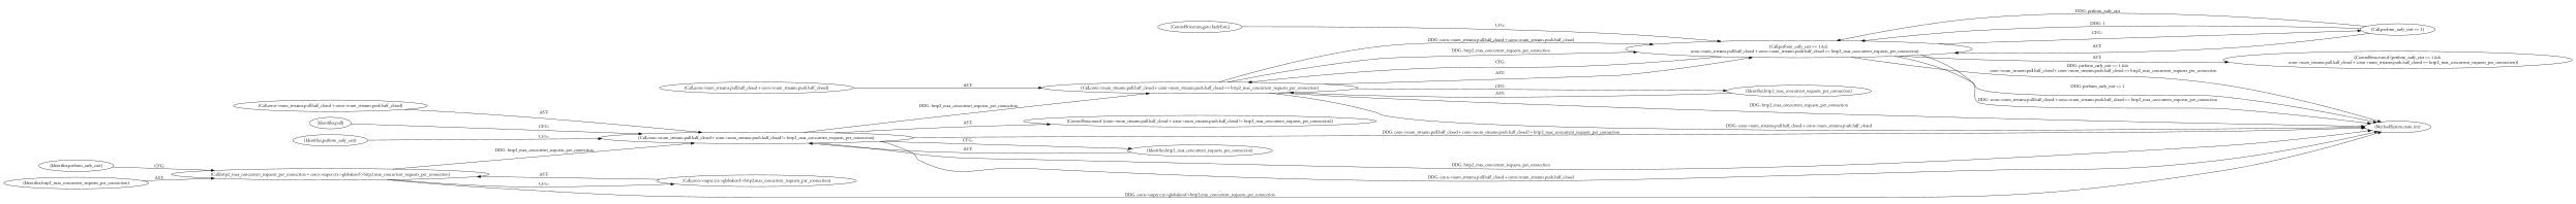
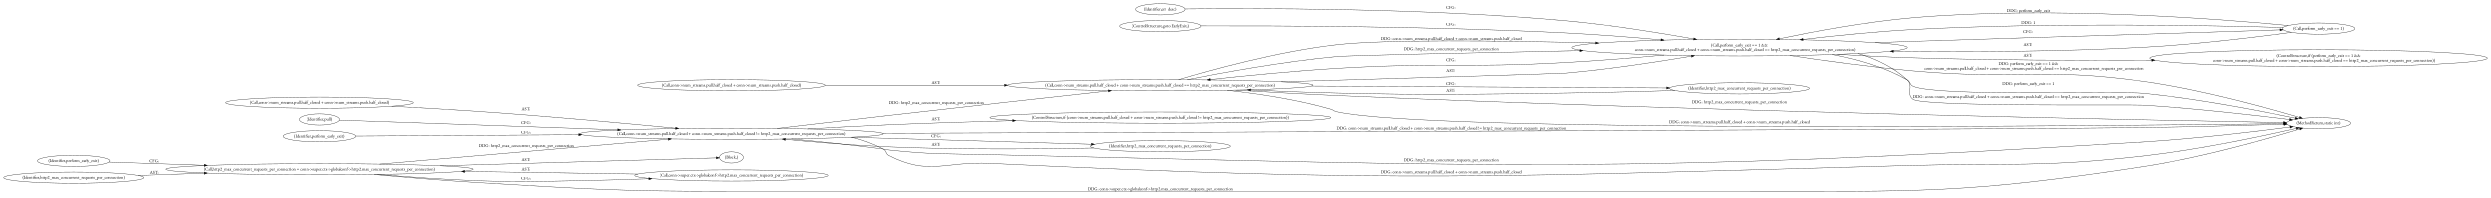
  digraph {
    fontname="EB Garamond"
    rankdir=LR
    node [fontname="EB Garamond"]
    edge [fontname="EB Garamond"]
    n1 [label="(Call,conn->num_streams.pull.half_closed + conn->num_streams.push.half_closed == http2_max_concurrent_requests_per_connection)"]
    n2 [label="(Call,perform_early_exit == 1 &&\n            conn->num_streams.pull.half_closed + conn->num_streams.push.half_closed == http2_max_concurrent_requests_per_connection)"]
    n3 [label="(Identifier,http2_max_concurrent_requests_per_connection)"]
    n4 [label="(MethodReturn,static int)"]
    n5 [label="(ControlStructure,if (perform_early_exit == 1 &&\n            conn->num_streams.pull.half_closed + conn->num_streams.push.half_closed == http2_max_concurrent_requests_per_connection))"]
    n6 [label="(Call,perform_early_exit == 1)"]
    n7 [label="(Call,conn->num_streams.pull.half_closed + conn->num_streams.push.half_closed != http2_max_concurrent_requests_per_connection)"]
    n8 [label="(ControlStructure,if (conn->num_streams.pull.half_closed + conn->num_streams.push.half_closed != http2_max_concurrent_requests_per_connection))"]
    n9 [label="(Identifier,http2_max_concurrent_requests_per_connection)"]
    n10 [label="(Call,http2_max_concurrent_requests_per_connection = conn->super.ctx->globalconf->http2.max_concurrent_requests_per_connection)"]
    n11 [label="(Call,conn->super.ctx->globalconf->http2.max_concurrent_requests_per_connection)"]
+   n12 [label="(Block,)"]
    n13 [label="(Call,conn->num_streams.pull.half_closed + conn->num_streams.push.half_closed)"]
+   n14 [label="(Identifier,err_desc)"]
    n15 [label="(Call,conn->num_streams.pull.half_closed + conn->num_streams.push.half_closed)"]
    n16 [label="(ControlStructure,goto EarlyExit;)"]
    n17 [label="(Identifier,perform_early_exit)"]
    n18 [label="(Identifier,pull)"]
    n19 [label="(Identifier,http2_max_concurrent_requests_per_connection)"]
    n20 [label="(Identifier,perform_early_exit)"]
    n1 -> n2 [label="AST: "]
    n1 -> n2 [label="DDG: conn->num_streams.pull.half_closed + conn->num_streams.push.half_closed"]
    n1 -> n2 [label="DDG: http2_max_concurrent_requests_per_connection"]
    n1 -> n3 [label="CFG: "]
    n1 -> n4 [label="DDG: conn->num_streams.pull.half_closed + conn->num_streams.push.half_closed"]
    n1 -> n4 [label="DDG: http2_max_concurrent_requests_per_connection"]
    n2 -> n1 [label="CFG: "]
    n2 -> n4 [label="DDG: perform_early_exit == 1"]
    n2 -> n4 [label="DDG: conn->num_streams.pull.half_closed + conn->num_streams.push.half_closed == http2_max_concurrent_requests_per_connection"]
    n2 -> n4 [label="DDG: perform_early_exit == 1 &&\n            conn->num_streams.pull.half_closed + conn->num_streams.push.half_closed == http2_max_concurrent_requests_per_connection"]
    n2 -> n5 [label="AST: "]
    n2 -> n6 [label="CFG: "]
    n3 -> n1 [label="AST: "]
    n6 -> n2 [label="AST: "]
    n6 -> n2 [label="DDG: perform_early_exit"]
    n6 -> n2 [label="DDG: 1"]
    n7 -> n1 [label="DDG: http2_max_concurrent_requests_per_connection"]
    n7 -> n4 [label="DDG: http2_max_concurrent_requests_per_connection"]
    n7 -> n4 [label="DDG: conn->num_streams.pull.half_closed + conn->num_streams.push.half_closed"]
    n7 -> n4 [label="DDG: conn->num_streams.pull.half_closed + conn->num_streams.push.half_closed != http2_max_concurrent_requests_per_connection"]
    n7 -> n8 [label="AST: "]
    n7 -> n9 [label="CFG: "]
    n9 -> n7 [label="AST: "]
    n10 -> n4 [label="DDG: conn->super.ctx->globalconf->http2.max_concurrent_requests_per_connection"]
    n10 -> n7 [label="DDG: http2_max_concurrent_requests_per_connection"]
    n10 -> n11 [label="CFG: "]
+   n10 -> n12 [label="AST: "]
    n11 -> n10 [label="AST: "]
    n13 -> n7 [label="AST: "]
+   n14 -> n2 [label="CFG: "]
    n15 -> n1 [label="AST: "]
    n16 -> n2 [label="CFG: "]
    n17 -> n10 [label="CFG: "]
    n18 -> n7 [label="CFG: "]
    n19 -> n10 [label="AST: "]
    n20 -> n7 [label="CFG: "]
  }
